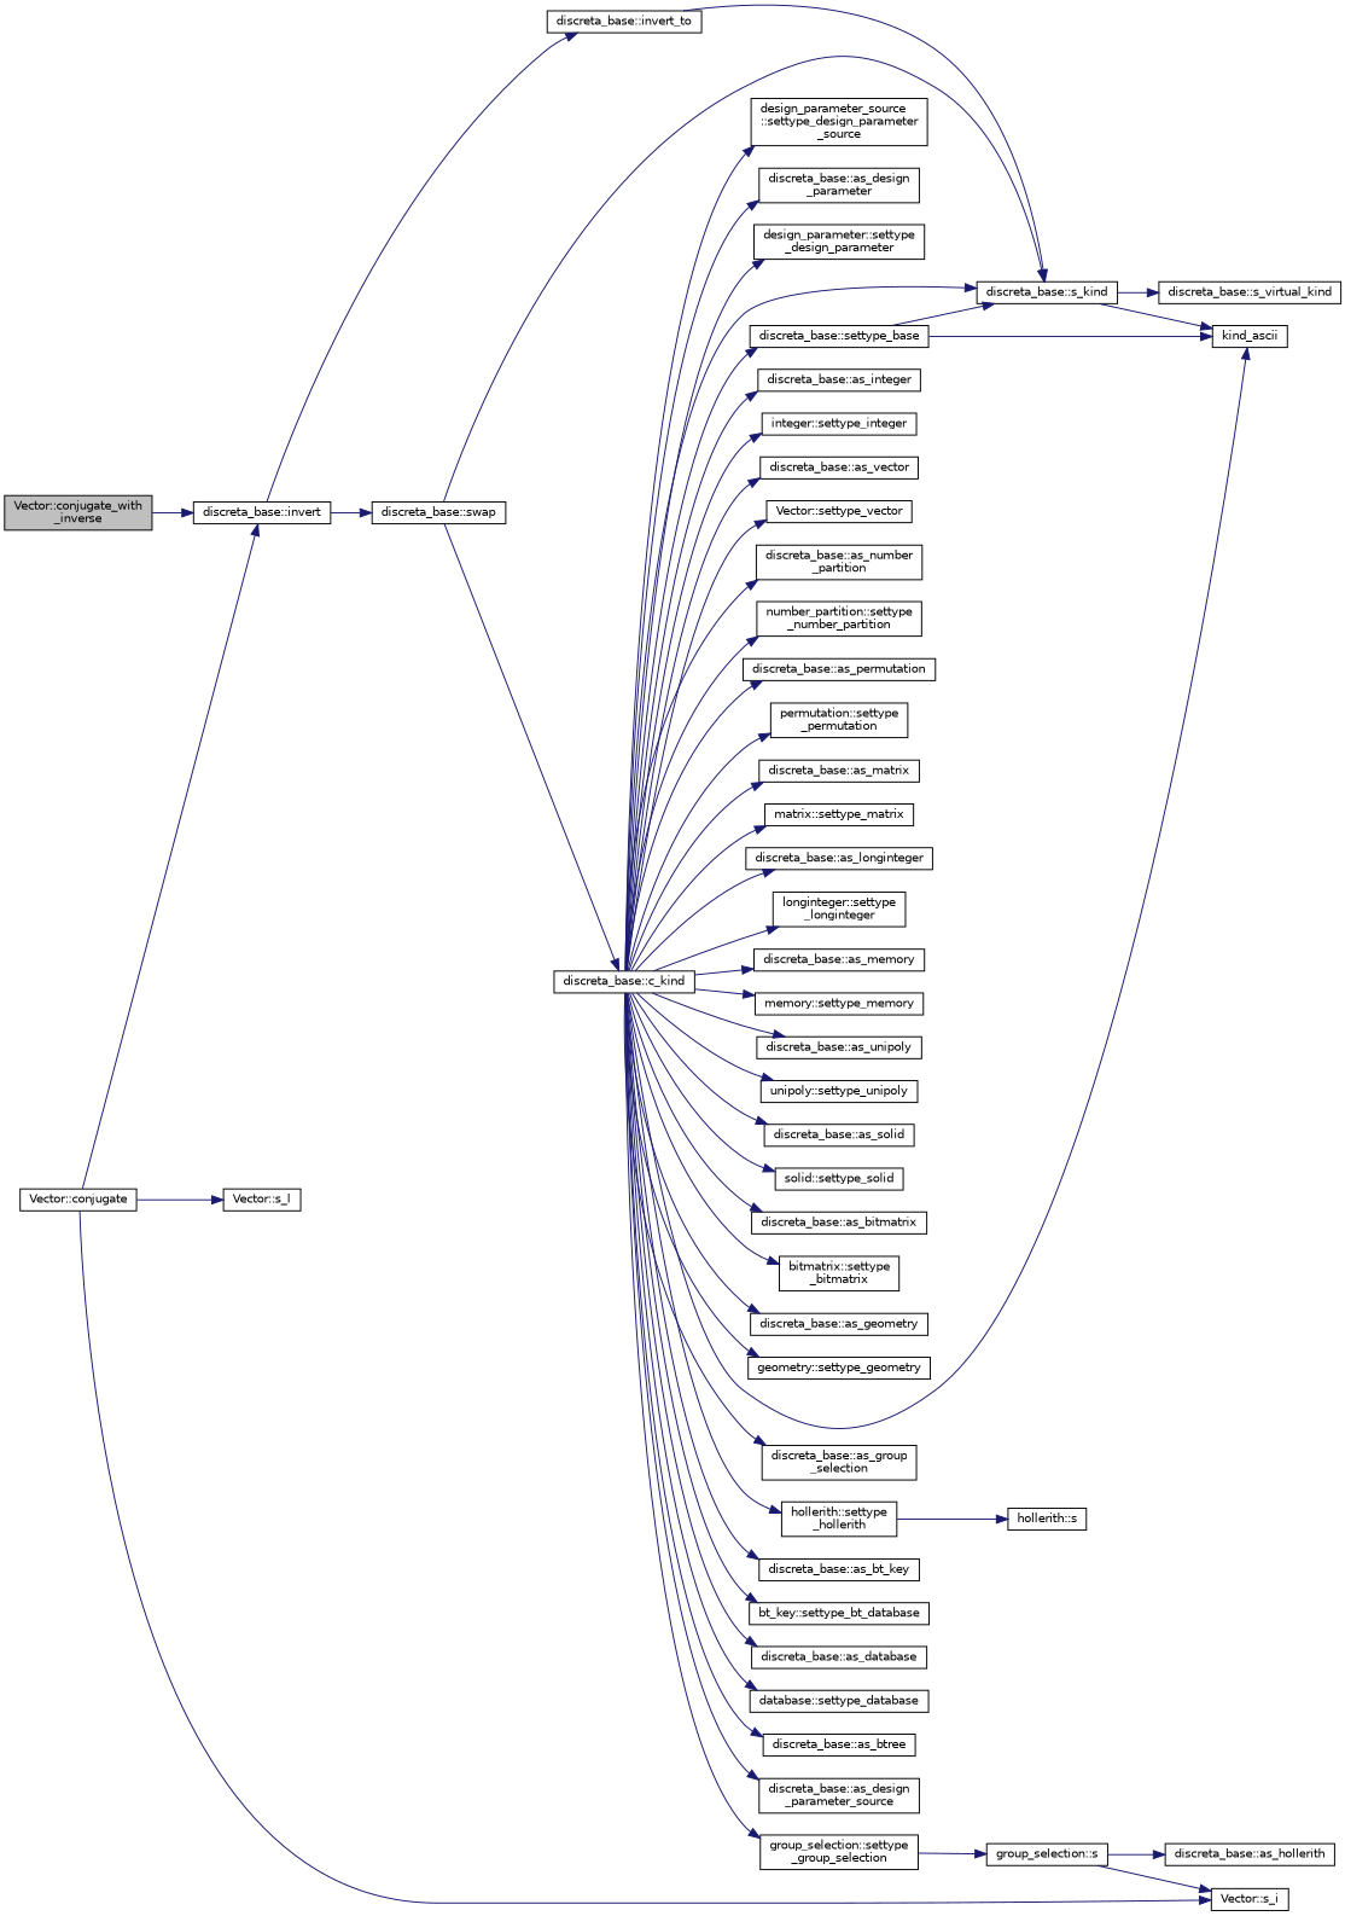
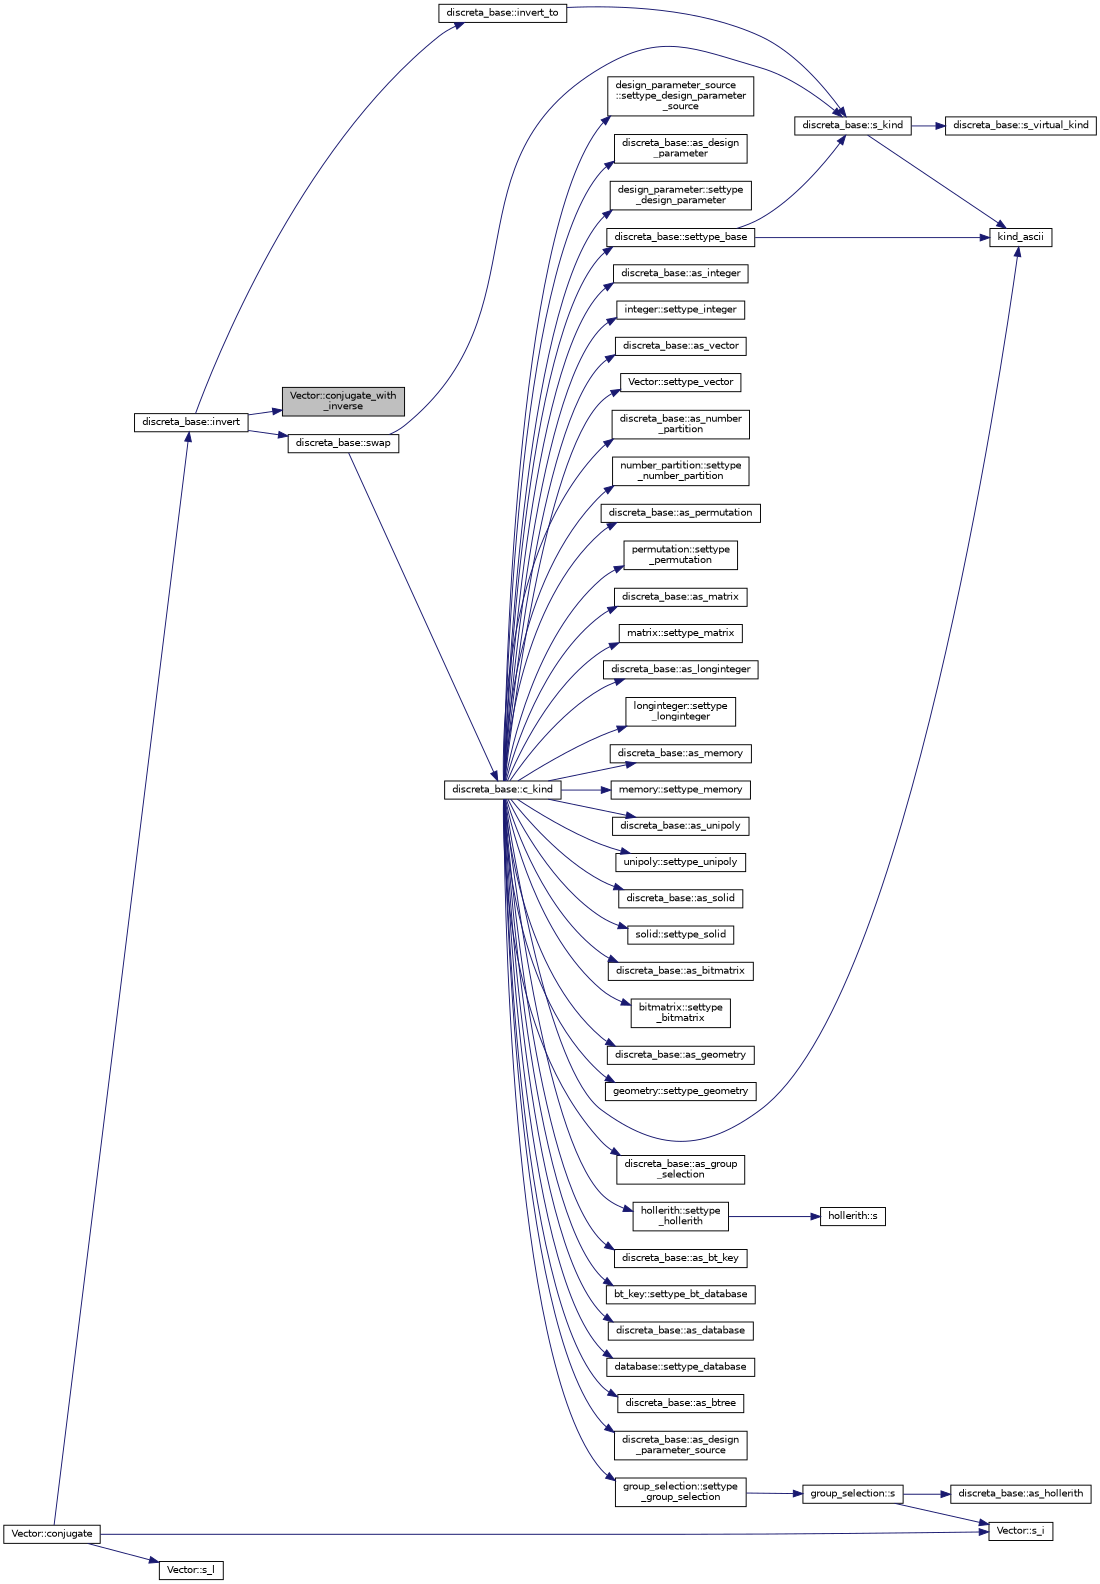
  digraph {
    rankdir=LR
    node [color=black fillcolor=white fontname=Helvetica fontsize=10 shape=record style=filled]
    edge [color=midnightblue fontname=Helvetica fontsize=10 labelfontname=Helvetica labelfontsize=10 style=solid]
    n1 [fillcolor=grey75 fontcolor=black height=0.2 label="Vector::conjugate_with\l_inverse" width=0.4]
    n2 [height=0.2 label="discreta_base::invert" width=0.4]
    n3 [height=0.2 label="discreta_base::invert_to" width=0.4]
    n4 [height=0.2 label="discreta_base::swap" width=0.4]
    n5 [height=0.2 label="Vector::conjugate" width=0.4]
    n6 [height=0.2 label="Vector::s_i" width=0.4]
    n7 [height=0.2 label="Vector::s_l" width=0.4]
    n8 [height=0.2 label="discreta_base::s_kind" width=0.4]
    n9 [height=0.2 label="discreta_base::c_kind" width=0.4]
    n10 [height=0.2 label="discreta_base::s_virtual_kind" width=0.4]
    n11 [height=0.2 label=kind_ascii width=0.4]
    n12 [height=0.2 label="discreta_base::settype_base" width=0.4]
    n13 [height=0.2 label="discreta_base::as_integer" width=0.4]
    n14 [height=0.2 label="integer::settype_integer" width=0.4]
    n15 [height=0.2 label="discreta_base::as_vector" width=0.4]
    n16 [height=0.2 label="Vector::settype_vector" width=0.4]
    n17 [height=0.2 label="discreta_base::as_number\l_partition" width=0.4]
    n18 [height=0.2 label="number_partition::settype\l_number_partition" width=0.4]
    n19 [height=0.2 label="discreta_base::as_permutation" width=0.4]
    n20 [height=0.2 label="permutation::settype\l_permutation" width=0.4]
    n21 [height=0.2 label="discreta_base::as_matrix" width=0.4]
    n22 [height=0.2 label="matrix::settype_matrix" width=0.4]
    n23 [height=0.2 label="discreta_base::as_longinteger" width=0.4]
    n24 [height=0.2 label="longinteger::settype\l_longinteger" width=0.4]
    n25 [height=0.2 label="discreta_base::as_memory" width=0.4]
    n26 [height=0.2 label="memory::settype_memory" width=0.4]
    n27 [height=0.2 label="discreta_base::as_unipoly" width=0.4]
    n28 [height=0.2 label="unipoly::settype_unipoly" width=0.4]
    n29 [height=0.2 label="discreta_base::as_solid" width=0.4]
    n30 [height=0.2 label="solid::settype_solid" width=0.4]
    n31 [height=0.2 label="discreta_base::as_bitmatrix" width=0.4]
    n32 [height=0.2 label="bitmatrix::settype\l_bitmatrix" width=0.4]
    n33 [height=0.2 label="discreta_base::as_geometry" width=0.4]
    n34 [height=0.2 label="geometry::settype_geometry" width=0.4]
    n35 [height=0.2 label="hollerith::settype\l_hollerith" width=0.4]
    n36 [height=0.2 label="discreta_base::as_group\l_selection" width=0.4]
    n37 [height=0.2 label="group_selection::settype\l_group_selection" width=0.4]
    n38 [height=0.2 label="discreta_base::as_bt_key" width=0.4]
    n39 [height=0.2 label="bt_key::settype_bt_database" width=0.4]
    n40 [height=0.2 label="discreta_base::as_database" width=0.4]
    n41 [height=0.2 label="database::settype_database" width=0.4]
    n42 [height=0.2 label="discreta_base::as_btree" width=0.4]
    n43 [height=0.2 label="discreta_base::as_design\l_parameter_source" width=0.4]
    n44 [height=0.2 label="design_parameter_source\l::settype_design_parameter\l_source" width=0.4]
    n45 [height=0.2 label="discreta_base::as_design\l_parameter" width=0.4]
    n46 [height=0.2 label="design_parameter::settype\l_design_parameter" width=0.4]
    n47 [height=0.2 label="discreta_base::as_hollerith" width=0.4]
    n48 [height=0.2 label="hollerith::s" width=0.4]
    n49 [height=0.2 label="group_selection::s" width=0.4]
-   n1 -> n2
+   n2 -> n1
    n2 -> n3
    n2 -> n4
    n3 -> n8
    n4 -> n8
    n4 -> n9
    n5 -> n2
    n5 -> n6
    n5 -> n7
    n8 -> n10
    n8 -> n11
-   n9 -> n8
    n9 -> n11
    n9 -> n12
    n9 -> n13
    n9 -> n14
    n9 -> n15
    n9 -> n16
    n9 -> n17
    n9 -> n18
    n9 -> n19
    n9 -> n20
    n9 -> n21
    n9 -> n22
    n9 -> n23
    n9 -> n24
    n9 -> n25
    n9 -> n26
    n9 -> n27
    n9 -> n28
    n9 -> n29
    n9 -> n30
    n9 -> n31
    n9 -> n32
    n9 -> n33
    n9 -> n34
    n9 -> n35
    n9 -> n36
    n9 -> n37
    n9 -> n38
    n9 -> n39
    n9 -> n40
    n9 -> n41
    n9 -> n42
    n9 -> n43
    n9 -> n44
    n9 -> n45
    n9 -> n46
    n12 -> n8
    n12 -> n11
    n35 -> n48
    n37 -> n49
    n49 -> n6
    n49 -> n47
  }
